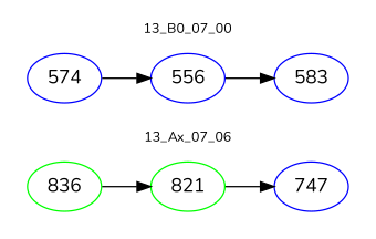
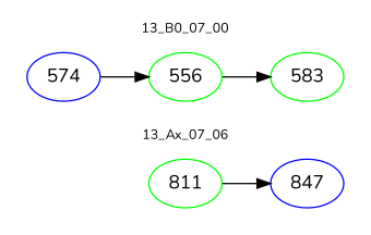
  digraph {
    fontname=Nunito
    rankdir=LR
    node [color=green fontname=Nunito]
    edge [color=black fontname=Nunito]
-   n1 [label=836]
-   n2 [label=821]
-   n3 [color=blue label=747]
+   n2 [label=811]
+   n3 [color=blue label=847]
    n4 [color=blue label=574]
-   n5 [color=blue label=556]
-   n6 [color=blue label=583]
+   n5 [label=556]
+   n6 [label=583]
    subgraph cluster_1 {
      color=white
      fontsize=10
      label="13_Ax_07_06"
-     n1
      n2
      n3
    }
    subgraph cluster_2 {
      color=white
      fontsize=10
      label="13_B0_07_00"
      n4
      n5
      n6
    }
-   n1 -> n2
    n2 -> n3
    n4 -> n5
    n5 -> n6
  }
